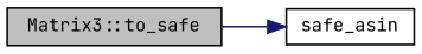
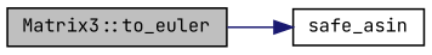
  digraph {
    rankdir=LR
    fontname="JetBrains Mono"
    node [color=black fontname="JetBrains Mono" fontsize=10 shape=record style=filled]
-   n1 [fillcolor=grey75 fontcolor=black height=0.2 label="Matrix3::to_safe" width=0.4]
+   n1 [fillcolor=grey75 fontcolor=black height=0.2 label="Matrix3::to_euler" width=0.4]
    n2 [fillcolor=white height=0.2 label=safe_asin width=0.4]
    n1 -> n2 [color=midnightblue fontname="JetBrains Mono" fontsize=10 labelfontname=Helvetica labelfontsize=10 style=solid]
  }
